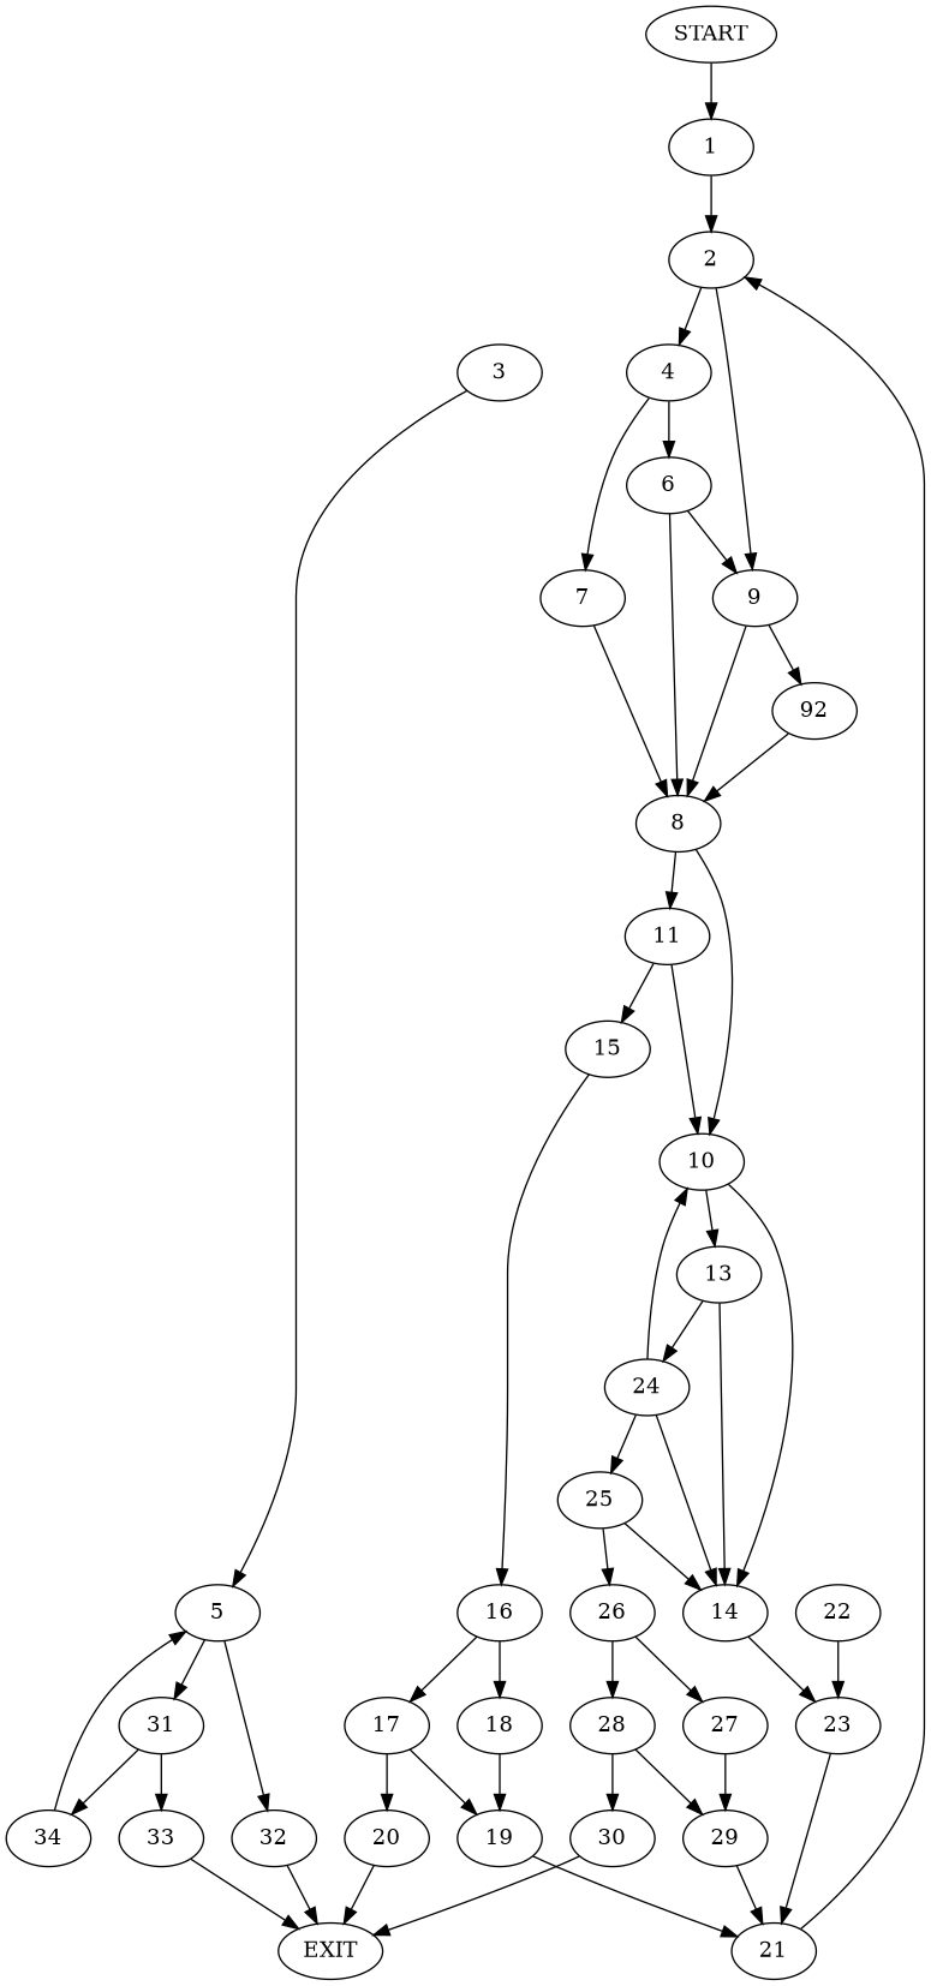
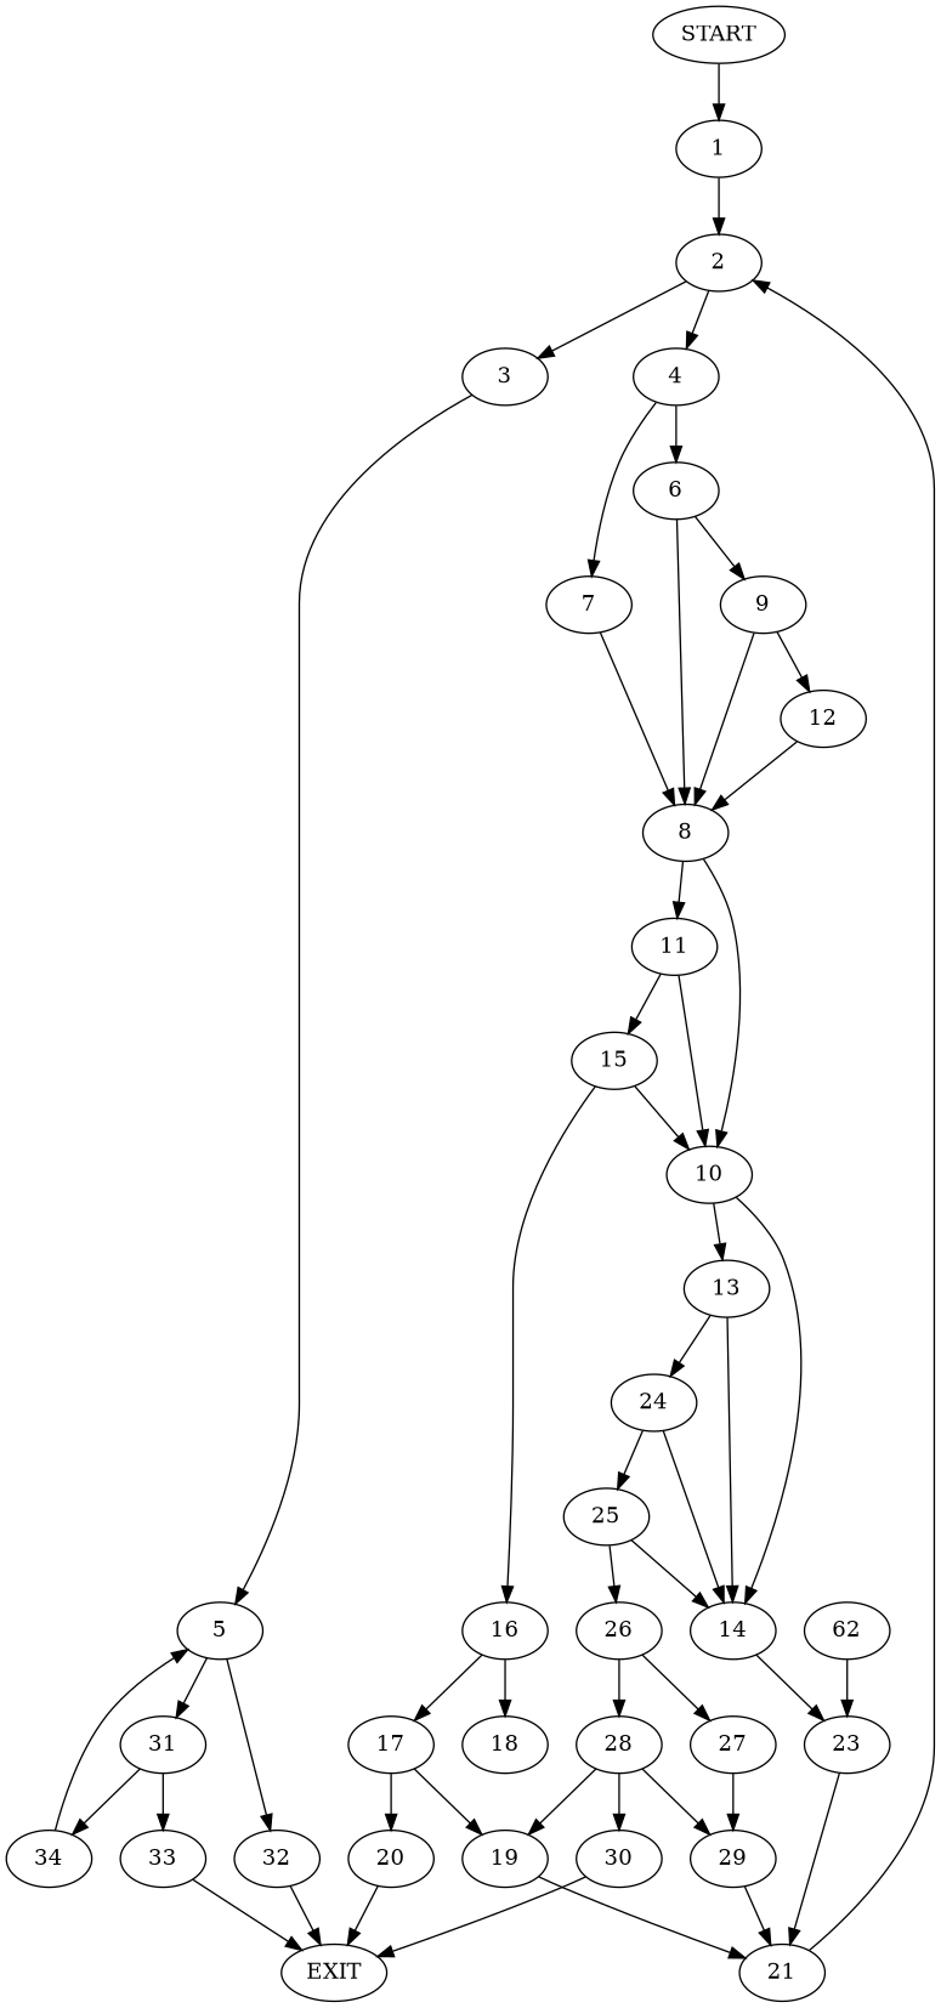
  digraph {
    n1 [label=START]
    1
    2
    n4 [label=EXIT]
    3
    4
    5
    6
    7
    31
    32
    8
    9
    33
    34
    10
    11
-   12 [label=92]
+   12
    13
    14
    15
    24
    23
    16
    25
-   22
+   22 [label=62]
    21
    17
    18
    19
    20
    26
    27
    28
    29
    30
    n1 -> 1
    1 -> 2
-   2 -> 9
+   2 -> 3
    2 -> 4
    3 -> 5
    4 -> 6
    4 -> 7
    5 -> 31
    5 -> 32
    6 -> 8
    6 -> 9
    7 -> 8
    31 -> 33
    31 -> 34
    32 -> n4
    8 -> 10
    8 -> 11
    9 -> 8
    9 -> 12
    33 -> n4
    34 -> 5
    10 -> 13
    10 -> 14
    11 -> 10
    11 -> 15
    12 -> 8
    13 -> 14
    13 -> 24
    14 -> 23
-   24 -> 10
+   15 -> 10
    15 -> 16
    24 -> 14
    24 -> 25
    23 -> 21
    16 -> 17
    16 -> 18
    25 -> 14
    25 -> 26
    22 -> 23
    21 -> 2
    17 -> 19
    17 -> 20
-   18 -> 19
+   28 -> 19
    19 -> 21
    20 -> n4
    26 -> 27
    26 -> 28
    27 -> 29
    28 -> 29
    28 -> 30
    29 -> 21
    30 -> n4
  }
